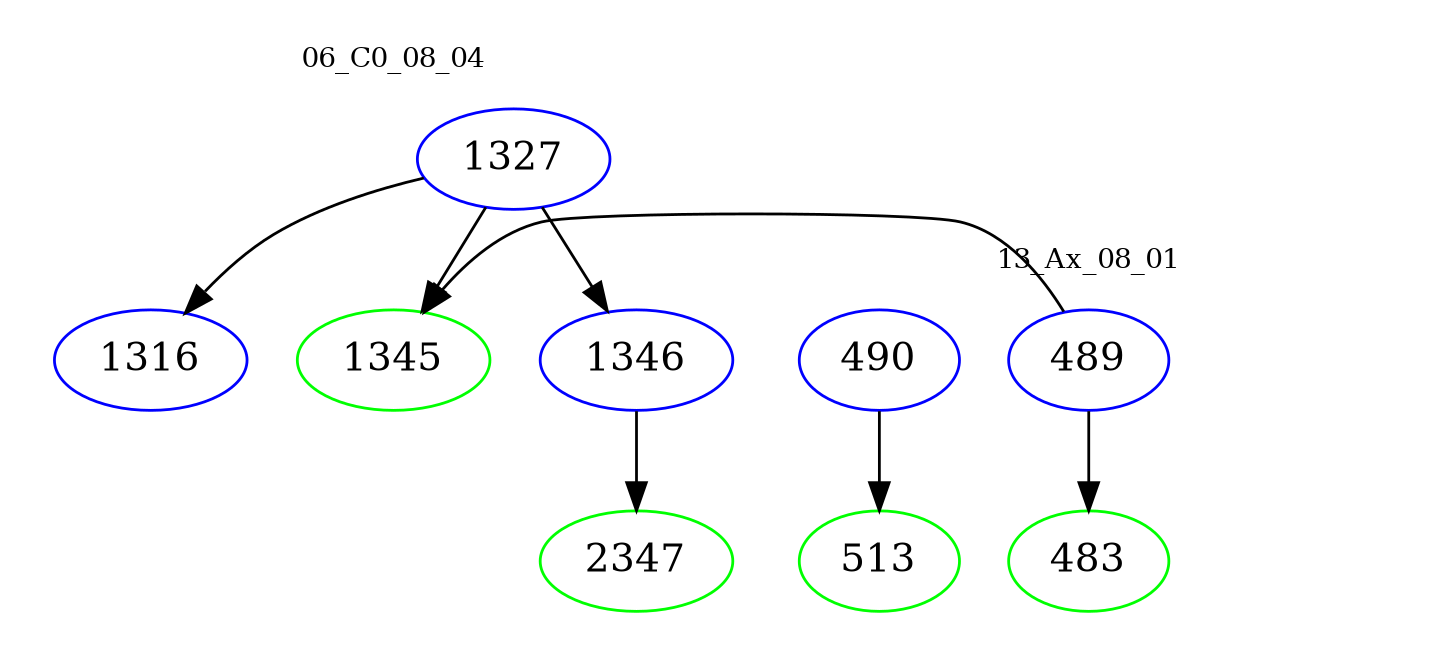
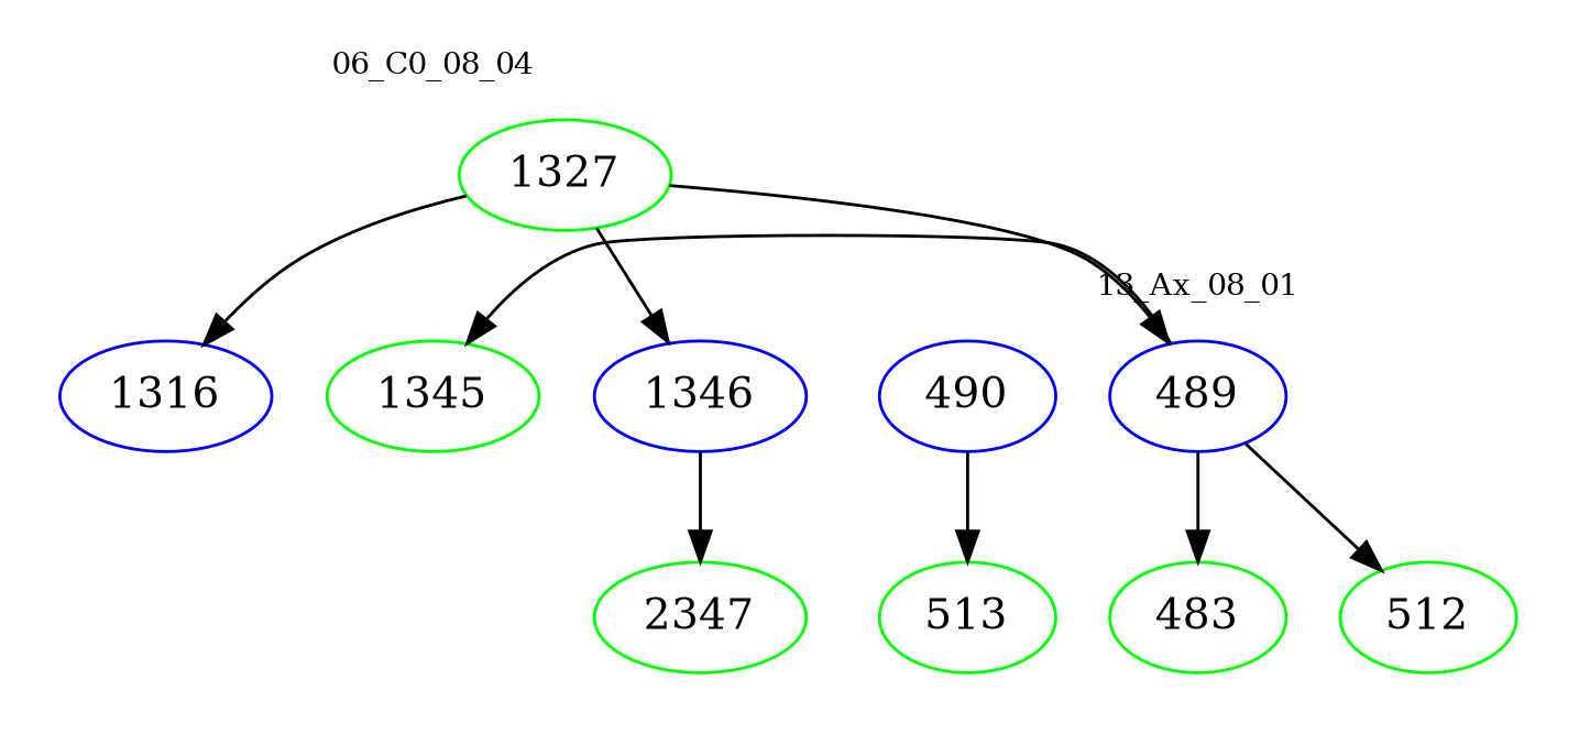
  digraph {
    node [color=blue]
    edge [color=black]
    n1 [label=489]
    n2 [color=green label=483]
    n3 [label=490]
+   n4 [color=green label=512]
    n5 [color=green label=513]
-   n6 [label=1327]
+   n6 [color=green label=1327]
    n7 [label=1316]
    n8 [color=green label=1345]
    n9 [label=1346]
    n10 [color=green label=2347]
    subgraph cluster_1 {
      color=white
      fontsize=10
      label="13_Ax_08_01"
      n1
      n2
      n3
+     n4
      n5
    }
    subgraph cluster_2 {
      color=white
      fontsize=10
      label="06_C0_08_04"
      n6
      n7
      n8
      n9
      n10
    }
    n1 -> n2
+   n1 -> n4
    n1 -> n8
    n3 -> n5
    n6 -> n7
-   n6 -> n8
+   n6 -> n1
    n6 -> n9
    n9 -> n10
  }
